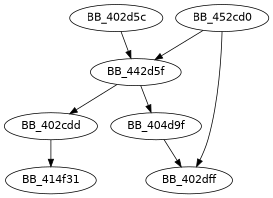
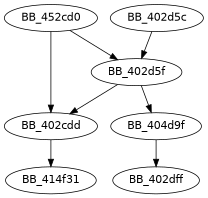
  digraph {
    fontname="DejaVu Sans"
    node [fontname="DejaVu Sans"]
    edge [fontname="DejaVu Sans"]
    n1 [label=BB_452cd0]
    BB_402cdd
-   BB_402d5f [label=BB_442d5f]
+   BB_402d5f
    BB_414f31
    n5 [label=BB_404d9f]
    BB_402dff
    BB_402d5c
-   n1 -> BB_402dff
+   n1 -> BB_402cdd
    n1 -> BB_402d5f
    BB_402cdd -> BB_414f31
    BB_402d5f -> BB_402cdd
    BB_402d5f -> n5
    n5 -> BB_402dff
    BB_402d5c -> BB_402d5f
  }
